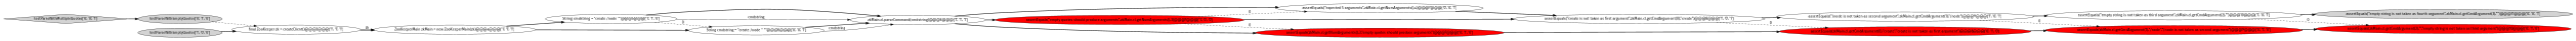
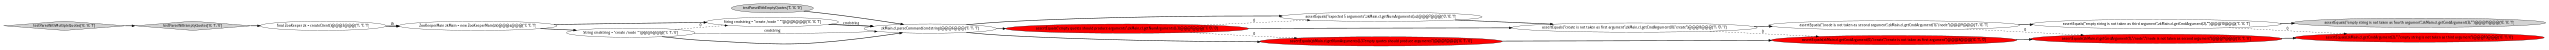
  digraph {
    fontname="Fira Sans"
    rankdir=LR
    node [fillcolor=white fontname="Fira Sans" shape=ellipse style=filled]
    edge [fontname="Fira Sans" style=bold]
    n1 [fillcolor=lightgray label="testParseWithMultipleQuotes['0', '0', '1']" shape=diamond]
-   n2 [fillcolor=lightgray label="testParseWithEmptyQuotes['0', '1', '0']"]
+   n2 [fillcolor=lightgray label="testParseWithEmptyQuotes['0', '1', '0']" shape=diamond]
    n3 [label="final ZooKeeper zk = createClient()@@@3@@@['1', '1', '1']"]
    n4 [label="ZooKeeperMain zkMain = new ZooKeeperMain(zk)@@@4@@@['1', '1', '1']"]
    n5 [label="assertEquals(\"expected 5 arguments\",zkMain.cl.getNumArguments(),4)@@@7@@@['0', '0', '1']"]
    n6 [label="assertEquals(\"create is not taken as first argument\",zkMain.cl.getCmdArgument(0),\"create\")@@@8@@@['1', '0', '1']"]
    n7 [label="assertEquals(\"/node is not taken as second argument\",zkMain.cl.getCmdArgument(1),\"/node\")@@@9@@@['1', '0', '1']"]
    n8 [fillcolor=red label="assertEquals(zkMain.cl.getCmdArgument(0),\"create\",\"create is not taken as first argument\")@@@8@@@['0', '1', '0']"]
    n9 [fillcolor=lightgray label="testParseWithEmptyQuotes['1', '0', '0']"]
    n10 [fillcolor=red label="assertEquals(zkMain.cl.getCmdArgument(2),\"\",\"empty string is not taken as third argument\")@@@10@@@['0', '1', '0']"]
    n11 [fillcolor=red label="assertEquals(zkMain.cl.getCmdArgument(1),\"/node\",\"/node is not taken as second argument\")@@@9@@@['0', '1', '0']"]
    n12 [fillcolor=lightgray label="assertEquals(\"empty string is not taken as fourth argument\",zkMain.cl.getCmdArgument(3),\"\")@@@11@@@['0', '0', '1']"]
    n13 [label="String cmdstring = \"create /node '' ''\"@@@5@@@['0', '0', '1']"]
    n14 [label="zkMain.cl.parseCommand(cmdstring)@@@6@@@['1', '1', '1']"]
    n15 [fillcolor=red label="assertEquals(zkMain.cl.getNumArguments(),3,\"empty quotes should produce arguments\")@@@7@@@['0', '1', '0']"]
    n16 [fillcolor=red label="assertEquals(\"empty quotes should produce arguments\",zkMain.cl.getNumArguments(),3)@@@7@@@['1', '0', '0']"]
    n17 [label="assertEquals(\"empty string is not taken as third argument\",zkMain.cl.getCmdArgument(2),\"\")@@@10@@@['1', '0', '1']"]
    n18 [label="String cmdstring = \"create /node ''\"@@@5@@@['1', '1', '0']"]
    n1 -> n2
-   n2 -> n3 [style=dashed]
+   n2 -> n3
    n3 -> n4 [label=zk style=solid]
    n3 -> n4
    n4 -> n13
    n4 -> n18
    n5 -> n6
    n6 -> n7
    n6 -> n8 [label=0 style=dashed]
    n7 -> n11 [label=0 style=dashed]
    n7 -> n17
    n8 -> n11
-   n9 -> n3
+   n9 -> n14
    n11 -> n10
    n13 -> n14
    n13 -> n14 [label=cmdstring style=solid]
    n14 -> n5
    n14 -> n15
    n14 -> n16
    n15 -> n8
    n16 -> n5 [label=0 style=dashed]
    n16 -> n6
    n16 -> n15 [label=0 style=dashed]
    n17 -> n10 [label=0 style=dashed]
    n17 -> n12
    n18 -> n13 [label=0 style=dashed]
    n18 -> n14
    n18 -> n14 [label=cmdstring style=solid]
  }
